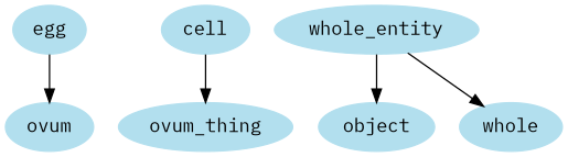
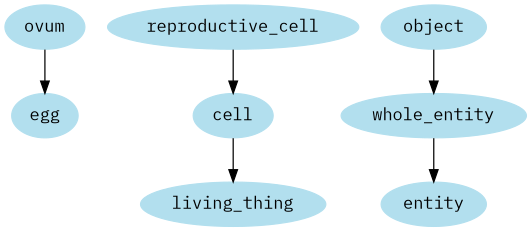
  digraph {
    fontname="IBM Plex Mono"
    node [color=lightblue2 fontname="IBM Plex Mono" style=filled]
    edge [fontname="IBM Plex Mono"]
    egg
    ovum
+   reproductive_cell
    cell
-   living_thing [label=ovum_thing]
+   living_thing
    n6 [label=whole_entity]
    object
-   entity [label=whole]
-   egg -> ovum
+   entity
+   ovum -> egg
+   reproductive_cell -> cell
    cell -> living_thing
    n6 -> entity
-   n6 -> object
+   object -> n6
  }
